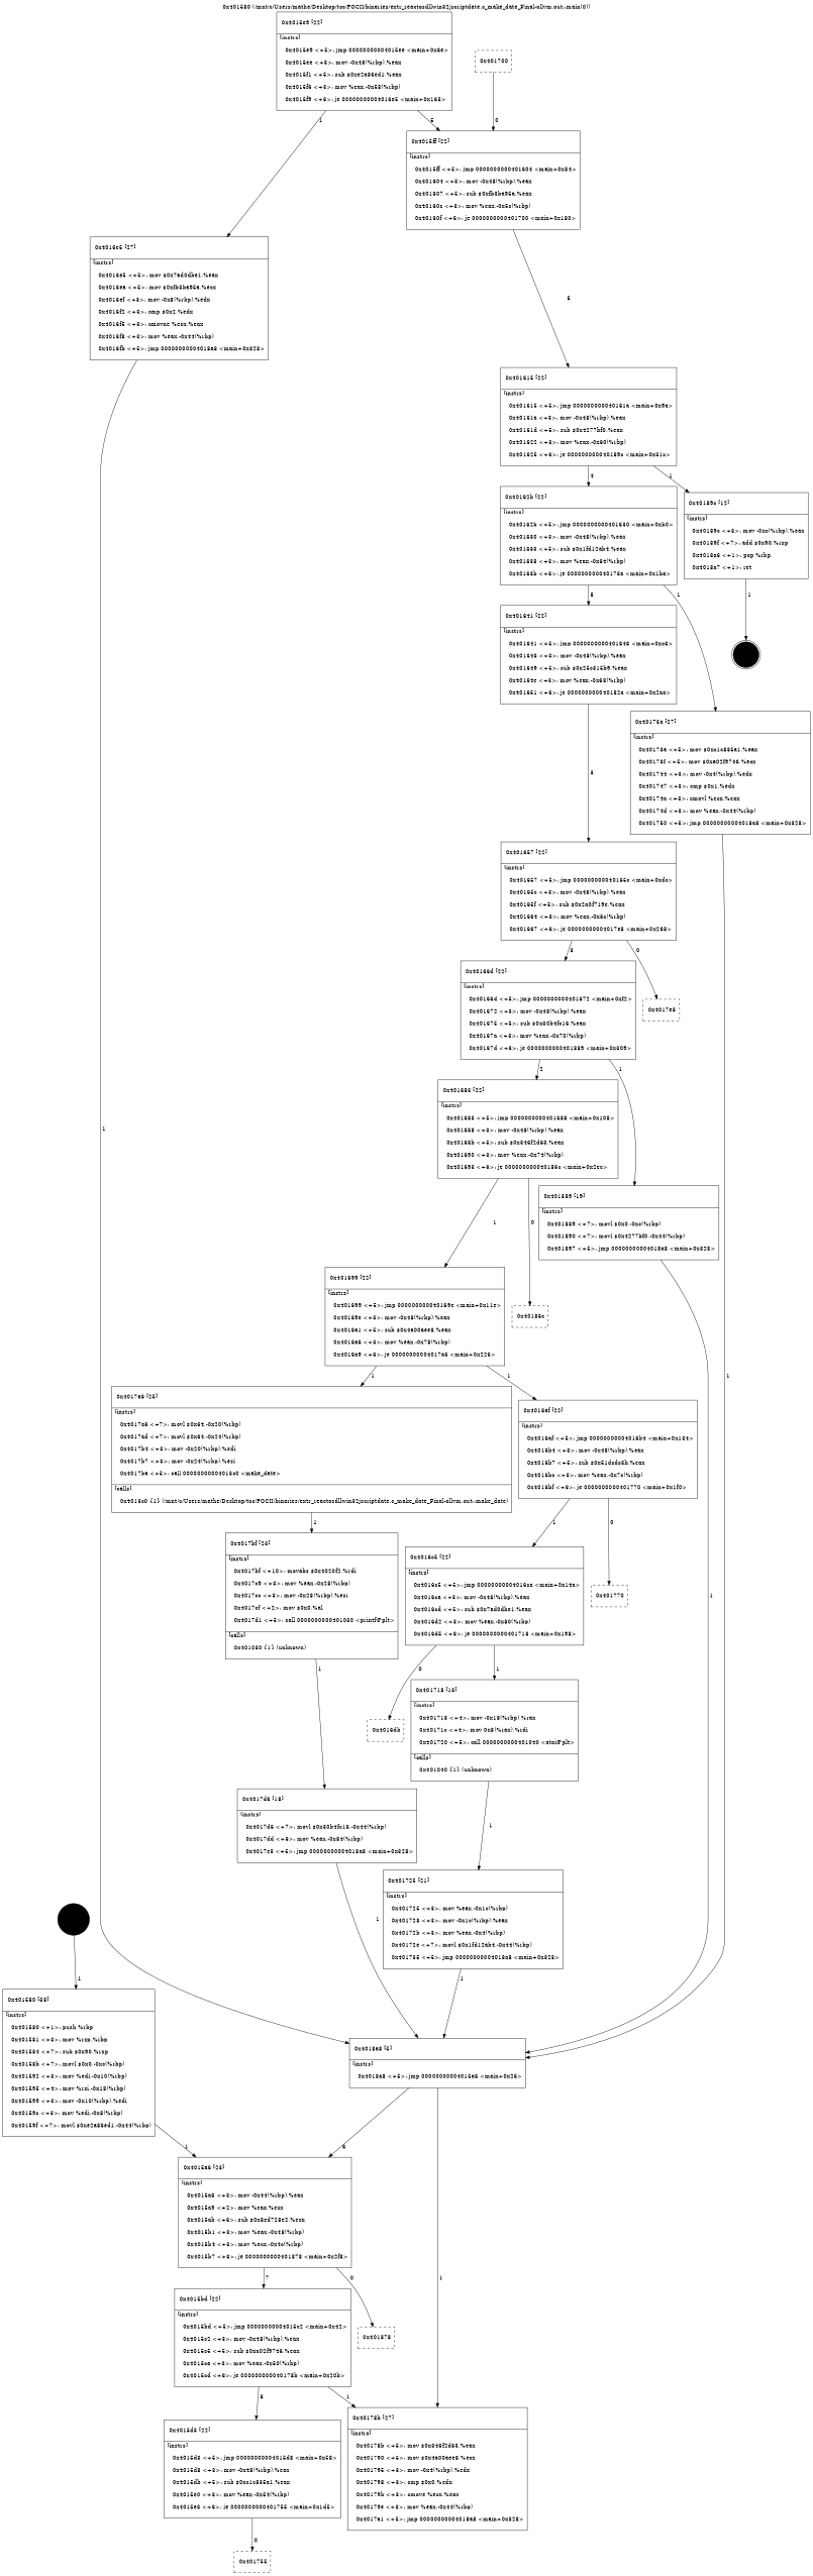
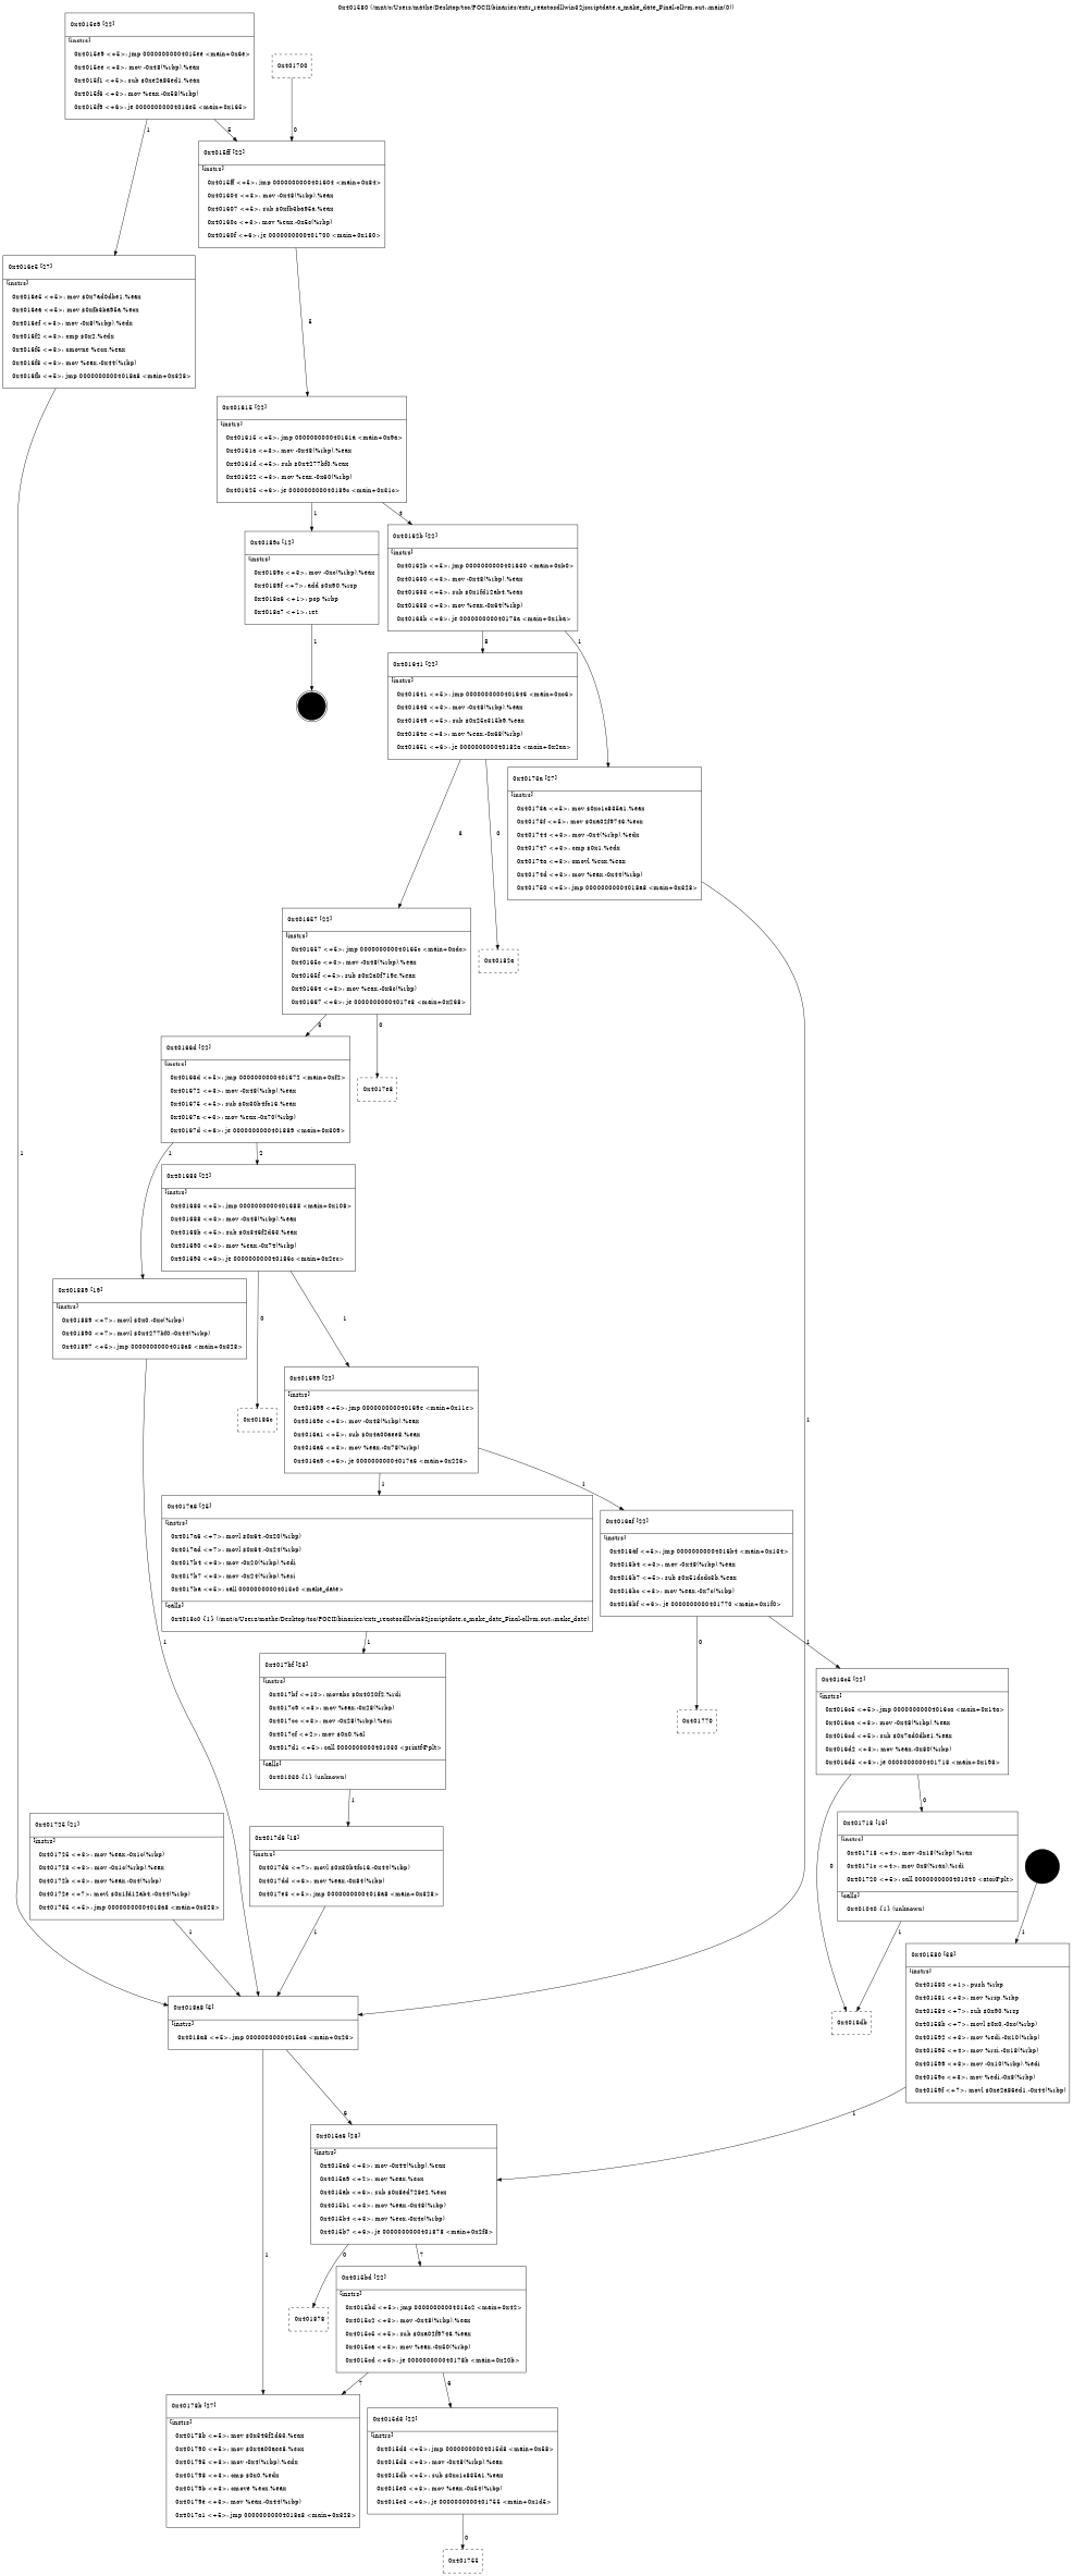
  digraph {
    fontname="DejaVu Serif"
    label="0x401580 (/mnt/c/Users/mathe/Desktop/tcc/POCII/binaries/extr_reactosdllwin32jscriptdate.c_make_date_Final-ollvm.out::main(0))"
    labelloc=t
    node [fontname="DejaVu Serif" shape=record]
    edge [fontname="DejaVu Serif"]
    Entry [fillcolor=black height=0.3 shape=circle style=filled width=0.3]
    n2 [label="{\n     0x401580 [38]\l\n     | [instrs]\l\n     &nbsp;&nbsp;0x401580 \<+1\>: push %rbp\l\n     &nbsp;&nbsp;0x401581 \<+3\>: mov %rsp,%rbp\l\n     &nbsp;&nbsp;0x401584 \<+7\>: sub $0x90,%rsp\l\n     &nbsp;&nbsp;0x40158b \<+7\>: movl $0x0,-0xc(%rbp)\l\n     &nbsp;&nbsp;0x401592 \<+3\>: mov %edi,-0x10(%rbp)\l\n     &nbsp;&nbsp;0x401595 \<+4\>: mov %rsi,-0x18(%rbp)\l\n     &nbsp;&nbsp;0x401599 \<+3\>: mov -0x10(%rbp),%edi\l\n     &nbsp;&nbsp;0x40159c \<+3\>: mov %edi,-0x8(%rbp)\l\n     &nbsp;&nbsp;0x40159f \<+7\>: movl $0xe2a86ed1,-0x44(%rbp)\l\n  }"]
    n3 [label="{\n     0x4015a6 [23]\l\n     | [instrs]\l\n     &nbsp;&nbsp;0x4015a6 \<+3\>: mov -0x44(%rbp),%eax\l\n     &nbsp;&nbsp;0x4015a9 \<+2\>: mov %eax,%ecx\l\n     &nbsp;&nbsp;0x4015ab \<+6\>: sub $0x8ed728e2,%ecx\l\n     &nbsp;&nbsp;0x4015b1 \<+3\>: mov %eax,-0x48(%rbp)\l\n     &nbsp;&nbsp;0x4015b4 \<+3\>: mov %ecx,-0x4c(%rbp)\l\n     &nbsp;&nbsp;0x4015b7 \<+6\>: je 0000000000401878 \<main+0x2f8\>\l\n  }"]
    n4 [label="{\n     0x401878\l\n  }" style=dashed]
    n5 [label="{\n     0x4015bd [22]\l\n     | [instrs]\l\n     &nbsp;&nbsp;0x4015bd \<+5\>: jmp 00000000004015c2 \<main+0x42\>\l\n     &nbsp;&nbsp;0x4015c2 \<+3\>: mov -0x48(%rbp),%eax\l\n     &nbsp;&nbsp;0x4015c5 \<+5\>: sub $0xa02f9746,%eax\l\n     &nbsp;&nbsp;0x4015ca \<+3\>: mov %eax,-0x50(%rbp)\l\n     &nbsp;&nbsp;0x4015cd \<+6\>: je 000000000040178b \<main+0x20b\>\l\n  }"]
    n6 [label="{\n     0x40178b [27]\l\n     | [instrs]\l\n     &nbsp;&nbsp;0x40178b \<+5\>: mov $0x346f2d63,%eax\l\n     &nbsp;&nbsp;0x401790 \<+5\>: mov $0x4a00aee8,%ecx\l\n     &nbsp;&nbsp;0x401795 \<+3\>: mov -0x4(%rbp),%edx\l\n     &nbsp;&nbsp;0x401798 \<+3\>: cmp $0x0,%edx\l\n     &nbsp;&nbsp;0x40179b \<+3\>: cmove %ecx,%eax\l\n     &nbsp;&nbsp;0x40179e \<+3\>: mov %eax,-0x44(%rbp)\l\n     &nbsp;&nbsp;0x4017a1 \<+5\>: jmp 00000000004018a8 \<main+0x328\>\l\n  }"]
    n7 [label="{\n     0x4015d3 [22]\l\n     | [instrs]\l\n     &nbsp;&nbsp;0x4015d3 \<+5\>: jmp 00000000004015d8 \<main+0x58\>\l\n     &nbsp;&nbsp;0x4015d8 \<+3\>: mov -0x48(%rbp),%eax\l\n     &nbsp;&nbsp;0x4015db \<+5\>: sub $0xc1c835a1,%eax\l\n     &nbsp;&nbsp;0x4015e0 \<+3\>: mov %eax,-0x54(%rbp)\l\n     &nbsp;&nbsp;0x4015e3 \<+6\>: je 0000000000401755 \<main+0x1d5\>\l\n  }"]
    n8 [label="{\n     0x401755\l\n  }" style=dashed]
    Exit [fillcolor=black height=0.3 peripheries=2 shape=circle style=filled width=0.3]
    n10 [label="{\n     0x4018a8 [5]\l\n     | [instrs]\l\n     &nbsp;&nbsp;0x4018a8 \<+5\>: jmp 00000000004015a6 \<main+0x26\>\l\n  }"]
    n11 [label="{\n     0x4015e9 [22]\l\n     | [instrs]\l\n     &nbsp;&nbsp;0x4015e9 \<+5\>: jmp 00000000004015ee \<main+0x6e\>\l\n     &nbsp;&nbsp;0x4015ee \<+3\>: mov -0x48(%rbp),%eax\l\n     &nbsp;&nbsp;0x4015f1 \<+5\>: sub $0xe2a86ed1,%eax\l\n     &nbsp;&nbsp;0x4015f6 \<+3\>: mov %eax,-0x58(%rbp)\l\n     &nbsp;&nbsp;0x4015f9 \<+6\>: je 00000000004016e5 \<main+0x165\>\l\n  }"]
    n12 [label="{\n     0x4016e5 [27]\l\n     | [instrs]\l\n     &nbsp;&nbsp;0x4016e5 \<+5\>: mov $0x7ad0dbe1,%eax\l\n     &nbsp;&nbsp;0x4016ea \<+5\>: mov $0xfb3ba95a,%ecx\l\n     &nbsp;&nbsp;0x4016ef \<+3\>: mov -0x8(%rbp),%edx\l\n     &nbsp;&nbsp;0x4016f2 \<+3\>: cmp $0x2,%edx\l\n     &nbsp;&nbsp;0x4016f5 \<+3\>: cmovne %ecx,%eax\l\n     &nbsp;&nbsp;0x4016f8 \<+3\>: mov %eax,-0x44(%rbp)\l\n     &nbsp;&nbsp;0x4016fb \<+5\>: jmp 00000000004018a8 \<main+0x328\>\l\n  }"]
    n13 [label="{\n     0x4015ff [22]\l\n     | [instrs]\l\n     &nbsp;&nbsp;0x4015ff \<+5\>: jmp 0000000000401604 \<main+0x84\>\l\n     &nbsp;&nbsp;0x401604 \<+3\>: mov -0x48(%rbp),%eax\l\n     &nbsp;&nbsp;0x401607 \<+5\>: sub $0xfb3ba95a,%eax\l\n     &nbsp;&nbsp;0x40160c \<+3\>: mov %eax,-0x5c(%rbp)\l\n     &nbsp;&nbsp;0x40160f \<+6\>: je 0000000000401700 \<main+0x180\>\l\n  }"]
    n14 [label="{\n     0x4017d6 [18]\l\n     | [instrs]\l\n     &nbsp;&nbsp;0x4017d6 \<+7\>: movl $0x30b4fc16,-0x44(%rbp)\l\n     &nbsp;&nbsp;0x4017dd \<+6\>: mov %eax,-0x84(%rbp)\l\n     &nbsp;&nbsp;0x4017e3 \<+5\>: jmp 00000000004018a8 \<main+0x328\>\l\n  }"]
    n15 [label="{\n     0x401615 [22]\l\n     | [instrs]\l\n     &nbsp;&nbsp;0x401615 \<+5\>: jmp 000000000040161a \<main+0x9a\>\l\n     &nbsp;&nbsp;0x40161a \<+3\>: mov -0x48(%rbp),%eax\l\n     &nbsp;&nbsp;0x40161d \<+5\>: sub $0x4277bf0,%eax\l\n     &nbsp;&nbsp;0x401622 \<+3\>: mov %eax,-0x60(%rbp)\l\n     &nbsp;&nbsp;0x401625 \<+6\>: je 000000000040189c \<main+0x31c\>\l\n  }"]
    n16 [label="{\n     0x4017bf [23]\l\n     | [instrs]\l\n     &nbsp;&nbsp;0x4017bf \<+10\>: movabs $0x4020f2,%rdi\l\n     &nbsp;&nbsp;0x4017c9 \<+3\>: mov %eax,-0x28(%rbp)\l\n     &nbsp;&nbsp;0x4017cc \<+3\>: mov -0x28(%rbp),%esi\l\n     &nbsp;&nbsp;0x4017cf \<+2\>: mov $0x0,%al\l\n     &nbsp;&nbsp;0x4017d1 \<+5\>: call 0000000000401030 \<printf@plt\>\l\n     | [calls]\l\n     &nbsp;&nbsp;0x401030 \{1\} (unknown)\l\n  }"]
    n17 [label="{\n     0x401700\l\n  }" style=dashed]
    n18 [label="{\n     0x40189c [12]\l\n     | [instrs]\l\n     &nbsp;&nbsp;0x40189c \<+3\>: mov -0xc(%rbp),%eax\l\n     &nbsp;&nbsp;0x40189f \<+7\>: add $0x90,%rsp\l\n     &nbsp;&nbsp;0x4018a6 \<+1\>: pop %rbp\l\n     &nbsp;&nbsp;0x4018a7 \<+1\>: ret\l\n  }"]
    n19 [label="{\n     0x40162b [22]\l\n     | [instrs]\l\n     &nbsp;&nbsp;0x40162b \<+5\>: jmp 0000000000401630 \<main+0xb0\>\l\n     &nbsp;&nbsp;0x401630 \<+3\>: mov -0x48(%rbp),%eax\l\n     &nbsp;&nbsp;0x401633 \<+5\>: sub $0x1fd12ab4,%eax\l\n     &nbsp;&nbsp;0x401638 \<+3\>: mov %eax,-0x64(%rbp)\l\n     &nbsp;&nbsp;0x40163b \<+6\>: je 000000000040173a \<main+0x1ba\>\l\n  }"]
    n20 [label="{\n     0x401725 [21]\l\n     | [instrs]\l\n     &nbsp;&nbsp;0x401725 \<+3\>: mov %eax,-0x1c(%rbp)\l\n     &nbsp;&nbsp;0x401728 \<+3\>: mov -0x1c(%rbp),%eax\l\n     &nbsp;&nbsp;0x40172b \<+3\>: mov %eax,-0x4(%rbp)\l\n     &nbsp;&nbsp;0x40172e \<+7\>: movl $0x1fd12ab4,-0x44(%rbp)\l\n     &nbsp;&nbsp;0x401735 \<+5\>: jmp 00000000004018a8 \<main+0x328\>\l\n  }"]
    n21 [label="{\n     0x40173a [27]\l\n     | [instrs]\l\n     &nbsp;&nbsp;0x40173a \<+5\>: mov $0xc1c835a1,%eax\l\n     &nbsp;&nbsp;0x40173f \<+5\>: mov $0xa02f9746,%ecx\l\n     &nbsp;&nbsp;0x401744 \<+3\>: mov -0x4(%rbp),%edx\l\n     &nbsp;&nbsp;0x401747 \<+3\>: cmp $0x1,%edx\l\n     &nbsp;&nbsp;0x40174a \<+3\>: cmovl %ecx,%eax\l\n     &nbsp;&nbsp;0x40174d \<+3\>: mov %eax,-0x44(%rbp)\l\n     &nbsp;&nbsp;0x401750 \<+5\>: jmp 00000000004018a8 \<main+0x328\>\l\n  }"]
    n22 [label="{\n     0x401641 [22]\l\n     | [instrs]\l\n     &nbsp;&nbsp;0x401641 \<+5\>: jmp 0000000000401646 \<main+0xc6\>\l\n     &nbsp;&nbsp;0x401646 \<+3\>: mov -0x48(%rbp),%eax\l\n     &nbsp;&nbsp;0x401649 \<+5\>: sub $0x25c315b9,%eax\l\n     &nbsp;&nbsp;0x40164e \<+3\>: mov %eax,-0x68(%rbp)\l\n     &nbsp;&nbsp;0x401651 \<+6\>: je 000000000040182a \<main+0x2aa\>\l\n  }"]
    n23 [label="{\n     0x4016db\l\n  }" style=dashed]
+   n24 [label="{\n     0x40182a\l\n  }" style=dashed]
    n25 [label="{\n     0x401657 [22]\l\n     | [instrs]\l\n     &nbsp;&nbsp;0x401657 \<+5\>: jmp 000000000040165c \<main+0xdc\>\l\n     &nbsp;&nbsp;0x40165c \<+3\>: mov -0x48(%rbp),%eax\l\n     &nbsp;&nbsp;0x40165f \<+5\>: sub $0x2a0f719e,%eax\l\n     &nbsp;&nbsp;0x401664 \<+3\>: mov %eax,-0x6c(%rbp)\l\n     &nbsp;&nbsp;0x401667 \<+6\>: je 00000000004017e8 \<main+0x268\>\l\n  }"]
    n26 [label="{\n     0x401718 [13]\l\n     | [instrs]\l\n     &nbsp;&nbsp;0x401718 \<+4\>: mov -0x18(%rbp),%rax\l\n     &nbsp;&nbsp;0x40171c \<+4\>: mov 0x8(%rax),%rdi\l\n     &nbsp;&nbsp;0x401720 \<+5\>: call 0000000000401040 \<atoi@plt\>\l\n     | [calls]\l\n     &nbsp;&nbsp;0x401040 \{1\} (unknown)\l\n  }"]
    n27 [label="{\n     0x4017e8\l\n  }" style=dashed]
    n28 [label="{\n     0x40166d [22]\l\n     | [instrs]\l\n     &nbsp;&nbsp;0x40166d \<+5\>: jmp 0000000000401672 \<main+0xf2\>\l\n     &nbsp;&nbsp;0x401672 \<+3\>: mov -0x48(%rbp),%eax\l\n     &nbsp;&nbsp;0x401675 \<+5\>: sub $0x30b4fc16,%eax\l\n     &nbsp;&nbsp;0x40167a \<+3\>: mov %eax,-0x70(%rbp)\l\n     &nbsp;&nbsp;0x40167d \<+6\>: je 0000000000401889 \<main+0x309\>\l\n  }"]
    n29 [label="{\n     0x4016c5 [22]\l\n     | [instrs]\l\n     &nbsp;&nbsp;0x4016c5 \<+5\>: jmp 00000000004016ca \<main+0x14a\>\l\n     &nbsp;&nbsp;0x4016ca \<+3\>: mov -0x48(%rbp),%eax\l\n     &nbsp;&nbsp;0x4016cd \<+5\>: sub $0x7ad0dbe1,%eax\l\n     &nbsp;&nbsp;0x4016d2 \<+3\>: mov %eax,-0x80(%rbp)\l\n     &nbsp;&nbsp;0x4016d5 \<+6\>: je 0000000000401718 \<main+0x198\>\l\n  }"]
    n30 [label="{\n     0x401889 [19]\l\n     | [instrs]\l\n     &nbsp;&nbsp;0x401889 \<+7\>: movl $0x0,-0xc(%rbp)\l\n     &nbsp;&nbsp;0x401890 \<+7\>: movl $0x4277bf0,-0x44(%rbp)\l\n     &nbsp;&nbsp;0x401897 \<+5\>: jmp 00000000004018a8 \<main+0x328\>\l\n  }"]
    n31 [label="{\n     0x401683 [22]\l\n     | [instrs]\l\n     &nbsp;&nbsp;0x401683 \<+5\>: jmp 0000000000401688 \<main+0x108\>\l\n     &nbsp;&nbsp;0x401688 \<+3\>: mov -0x48(%rbp),%eax\l\n     &nbsp;&nbsp;0x40168b \<+5\>: sub $0x346f2d63,%eax\l\n     &nbsp;&nbsp;0x401690 \<+3\>: mov %eax,-0x74(%rbp)\l\n     &nbsp;&nbsp;0x401693 \<+6\>: je 000000000040186c \<main+0x2ec\>\l\n  }"]
    n32 [label="{\n     0x401770\l\n  }" style=dashed]
    n33 [label="{\n     0x40186c\l\n  }" style=dashed]
    n34 [label="{\n     0x401699 [22]\l\n     | [instrs]\l\n     &nbsp;&nbsp;0x401699 \<+5\>: jmp 000000000040169e \<main+0x11e\>\l\n     &nbsp;&nbsp;0x40169e \<+3\>: mov -0x48(%rbp),%eax\l\n     &nbsp;&nbsp;0x4016a1 \<+5\>: sub $0x4a00aee8,%eax\l\n     &nbsp;&nbsp;0x4016a6 \<+3\>: mov %eax,-0x78(%rbp)\l\n     &nbsp;&nbsp;0x4016a9 \<+6\>: je 00000000004017a6 \<main+0x226\>\l\n  }"]
    n35 [label="{\n     0x4016af [22]\l\n     | [instrs]\l\n     &nbsp;&nbsp;0x4016af \<+5\>: jmp 00000000004016b4 \<main+0x134\>\l\n     &nbsp;&nbsp;0x4016b4 \<+3\>: mov -0x48(%rbp),%eax\l\n     &nbsp;&nbsp;0x4016b7 \<+5\>: sub $0x51dcdc3b,%eax\l\n     &nbsp;&nbsp;0x4016bc \<+3\>: mov %eax,-0x7c(%rbp)\l\n     &nbsp;&nbsp;0x4016bf \<+6\>: je 0000000000401770 \<main+0x1f0\>\l\n  }"]
    n36 [label="{\n     0x4017a6 [25]\l\n     | [instrs]\l\n     &nbsp;&nbsp;0x4017a6 \<+7\>: movl $0x64,-0x20(%rbp)\l\n     &nbsp;&nbsp;0x4017ad \<+7\>: movl $0x64,-0x24(%rbp)\l\n     &nbsp;&nbsp;0x4017b4 \<+3\>: mov -0x20(%rbp),%edi\l\n     &nbsp;&nbsp;0x4017b7 \<+3\>: mov -0x24(%rbp),%esi\l\n     &nbsp;&nbsp;0x4017ba \<+5\>: call 00000000004013c0 \<make_date\>\l\n     | [calls]\l\n     &nbsp;&nbsp;0x4013c0 \{1\} (/mnt/c/Users/mathe/Desktop/tcc/POCII/binaries/extr_reactosdllwin32jscriptdate.c_make_date_Final-ollvm.out::make_date)\l\n  }"]
    Entry -> n2 [label=" 1"]
    n2 -> n3 [label=" 1"]
    n3 -> n4 [label=" 0"]
    n3 -> n5 [label=" 7"]
-   n5 -> n6 [label=" 1"]
+   n5 -> n6 [label=" 7"]
    n5 -> n7 [label=" 6"]
    n7 -> n8 [label=" 0"]
    n10 -> n3 [label=" 6"]
    n10 -> n6 [label=" 1"]
    n11 -> n12 [label=" 1"]
    n11 -> n13 [label=" 5"]
    n12 -> n10 [label=" 1"]
    n13 -> n15 [label=" 5"]
    n14 -> n10 [label=" 1"]
    n15 -> n18 [label=" 1"]
    n15 -> n19 [label=" 4"]
    n16 -> n14 [label=" 1"]
    n17 -> n13 [label=" 0"]
    n18 -> Exit [label=" 1"]
    n19 -> n21 [label=" 1"]
    n19 -> n22 [label=" 8"]
    n20 -> n10 [label=" 1"]
    n21 -> n10 [label=" 1"]
+   n22 -> n24 [label=" 0"]
    n22 -> n25 [label=" 3"]
    n25 -> n27 [label=" 0"]
    n25 -> n28 [label=" 3"]
-   n26 -> n20 [label=" 1"]
+   n26 -> n23 [label=" 1"]
    n28 -> n30 [label=" 1"]
    n28 -> n31 [label=" 2"]
    n29 -> n23 [label=" 0"]
-   n29 -> n26 [label=" 1"]
+   n29 -> n26 [label=" 0"]
    n30 -> n10 [label=" 1"]
    n31 -> n33 [label=" 0"]
    n31 -> n34 [label=" 1"]
    n34 -> n35 [label=" 1"]
    n34 -> n36 [label=" 1"]
    n35 -> n29 [label=" 1"]
    n35 -> n32 [label=" 0"]
    n36 -> n16 [label=" 1"]
  }
